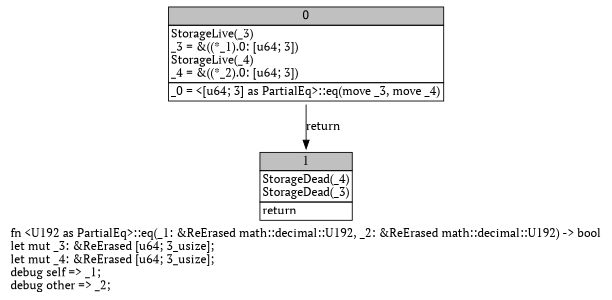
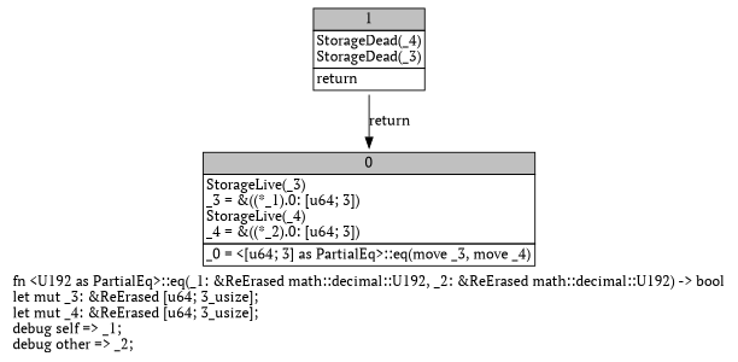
  digraph {
    fontname="PT Serif"
    label=<fn &lt;U192 as PartialEq&gt;::eq(_1: &amp;ReErased math::decimal::U192, _2: &amp;ReErased math::decimal::U192) -&gt; bool<br align="left"/>let mut _3: &amp;ReErased [u64; 3_usize];<br align="left"/>let mut _4: &amp;ReErased [u64; 3_usize];<br align="left"/>debug self =&gt; _1;<br align="left"/>debug other =&gt; _2;<br align="left"/>>
    node [fontname="PT Serif" shape=none]
    n1 [label=<<table border="0" cellborder="1" cellspacing="0"><tr><td bgcolor="gray" align="center" colspan="1">0</td></tr><tr><td align="left" balign="left">StorageLive(_3)<br/>_3 = &amp;((*_1).0: [u64; 3])<br/>StorageLive(_4)<br/>_4 = &amp;((*_2).0: [u64; 3])<br/></td></tr><tr><td align="left">_0 = &lt;[u64; 3] as PartialEq&gt;::eq(move _3, move _4)</td></tr></table>>]
    n2 [label=<<table border="0" cellborder="1" cellspacing="0"><tr><td bgcolor="gray" align="center" colspan="1">1</td></tr><tr><td align="left" balign="left">StorageDead(_4)<br/>StorageDead(_3)<br/></td></tr><tr><td align="left">return</td></tr></table>>]
-   n1 -> n2 [fontname="PT Serif" label=return]
+   n2 -> n1 [fontname="PT Serif" label=return]
  }
